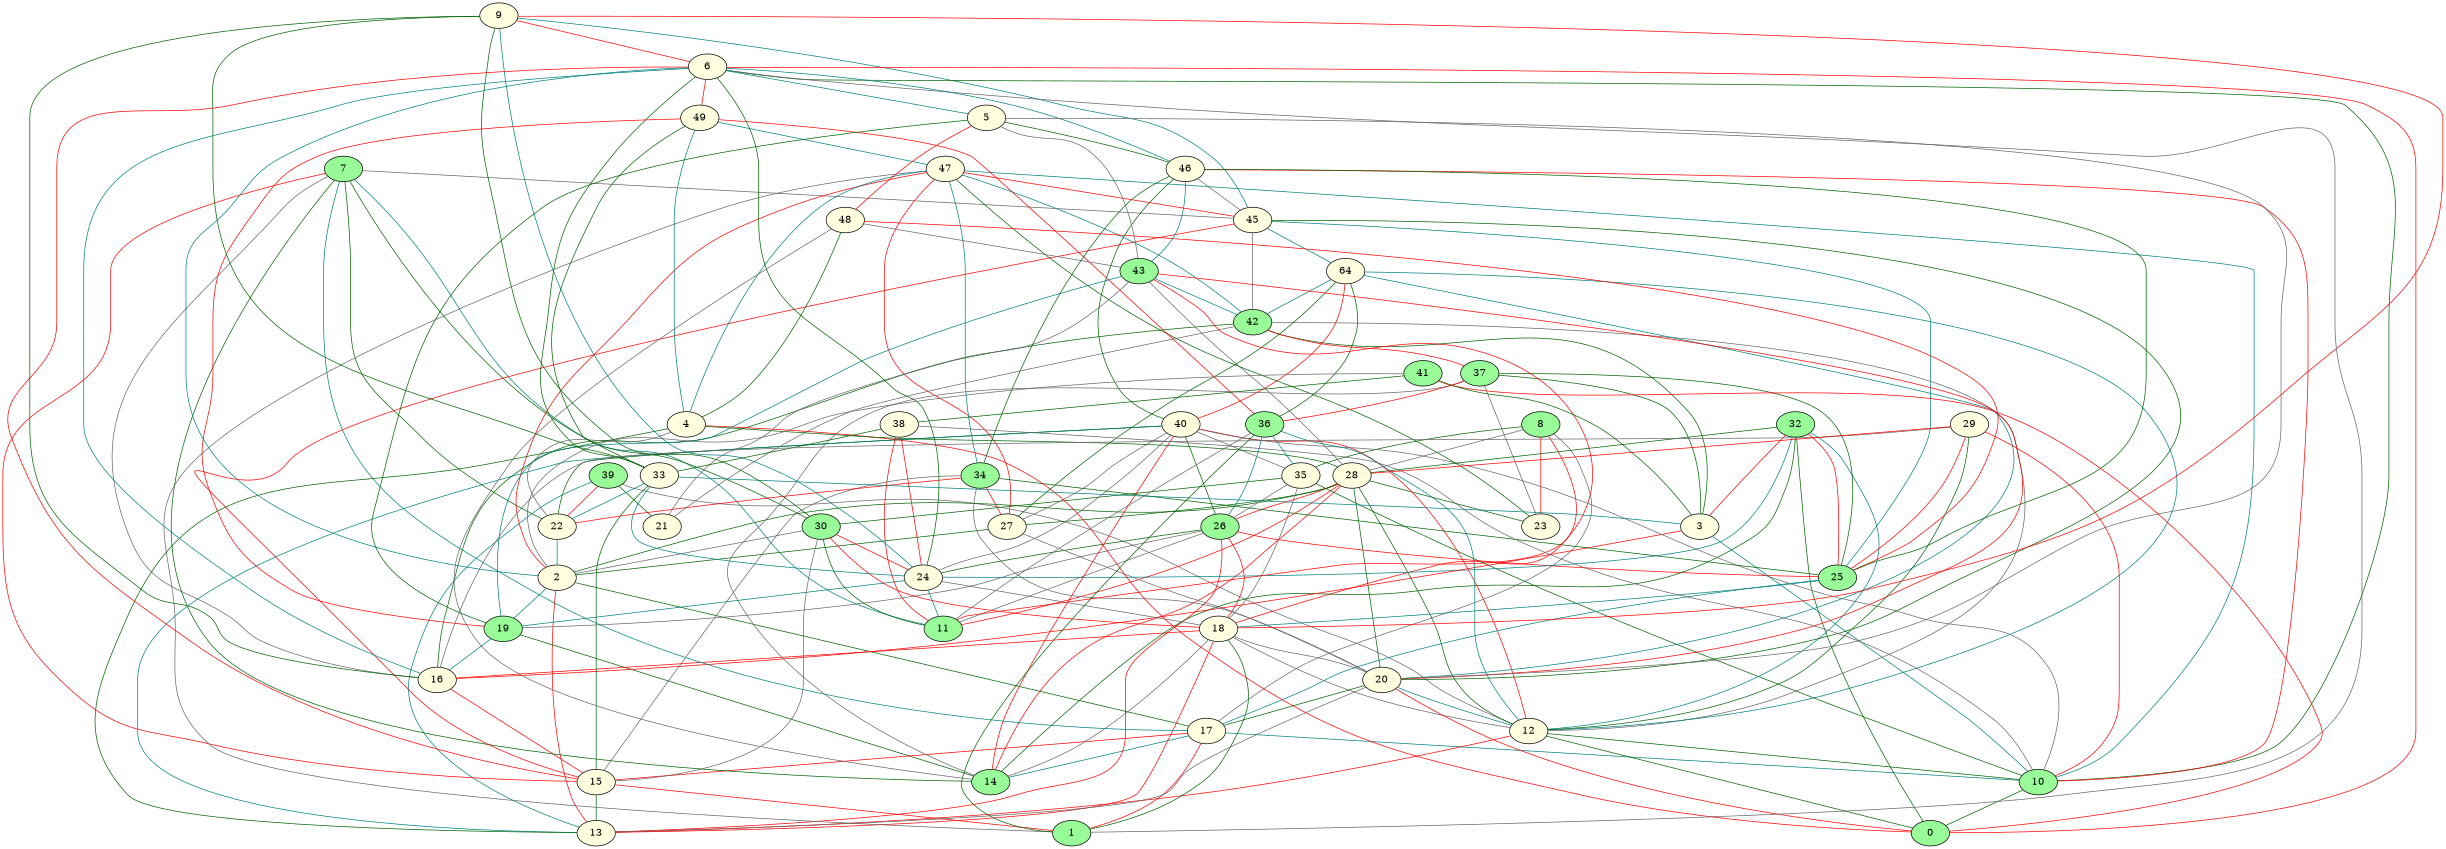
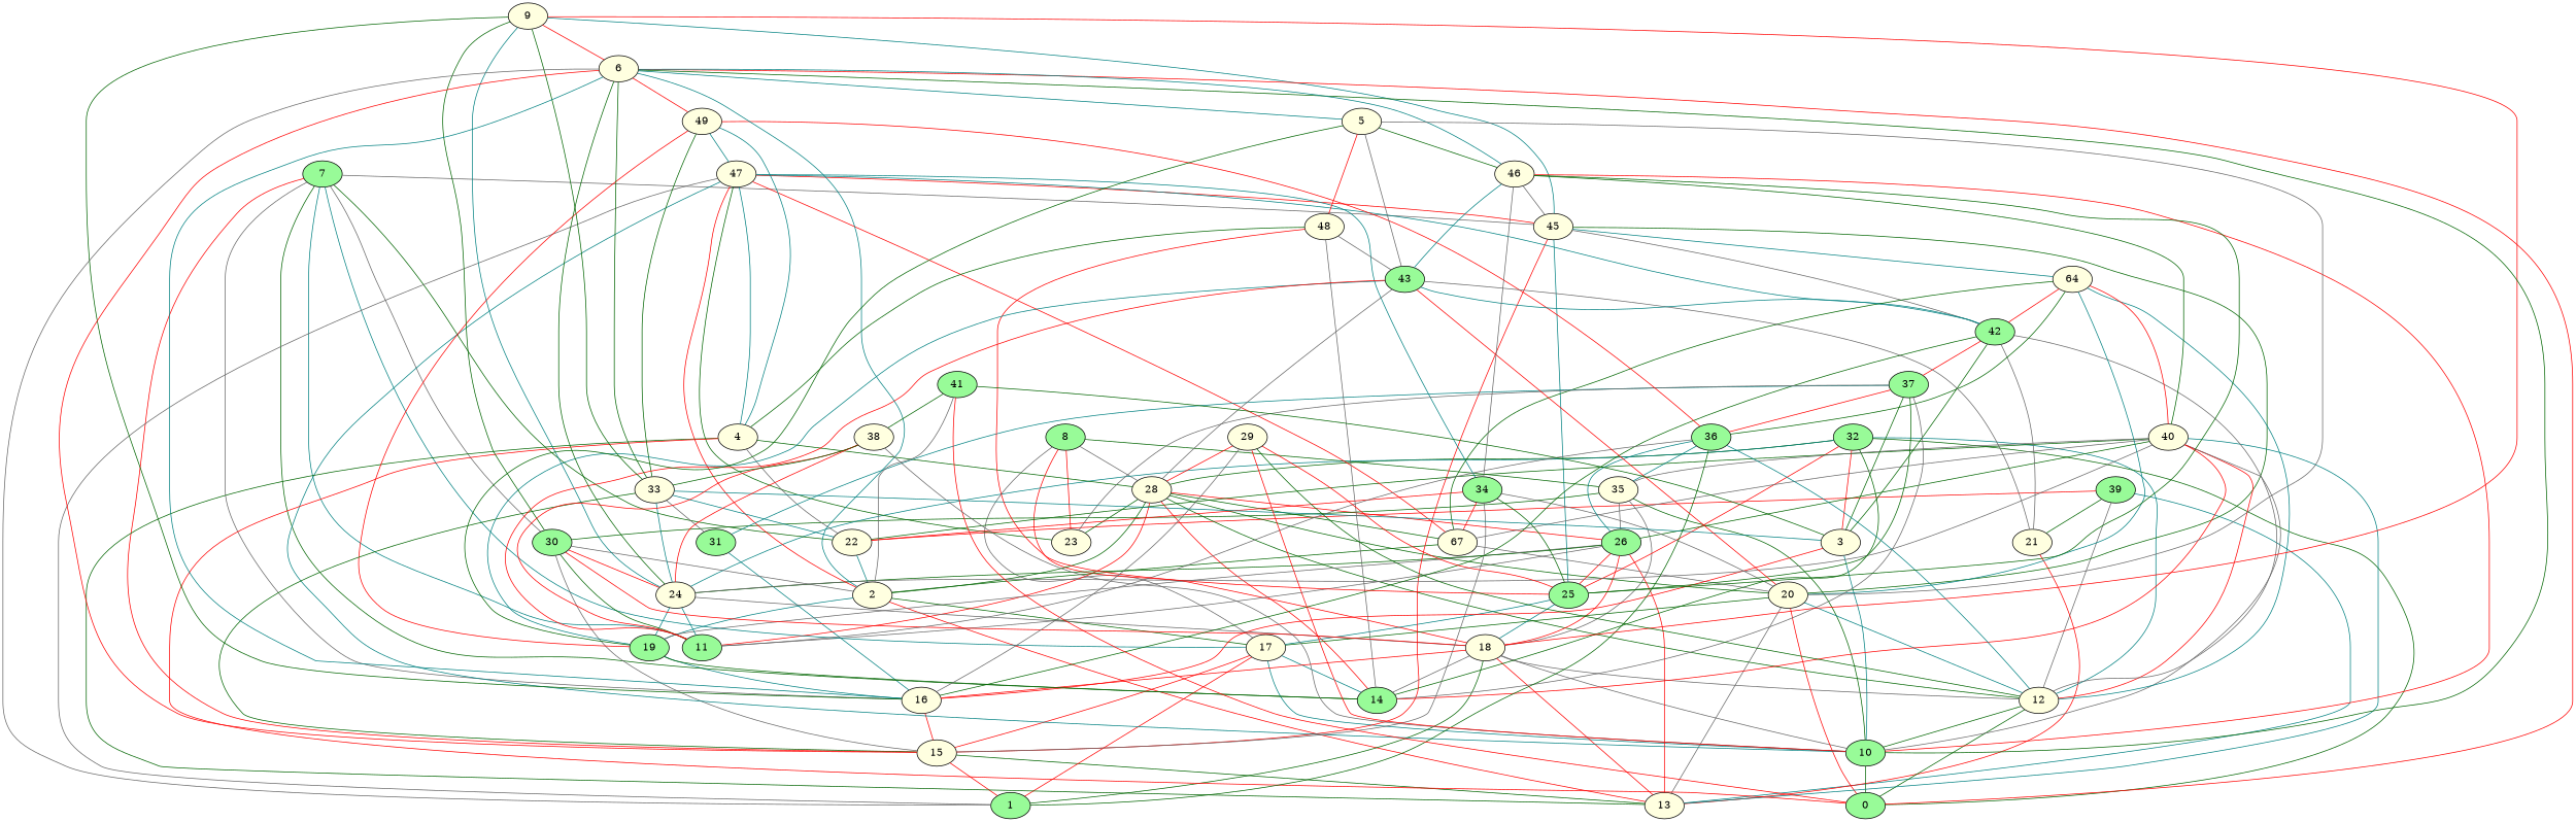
  digraph {
    node [fillcolor=lightyellow style=filled]
    edge [color=darkgreen dir=none]
+   31 [fillcolor=palegreen]
    16
    15
    22
    2
    19 [fillcolor=palegreen]
    17
    13
    39 [fillcolor=palegreen]
    21
    12
    0 [fillcolor=palegreen]
    10 [fillcolor=palegreen]
    14 [fillcolor=palegreen]
    1 [fillcolor=palegreen]
    8 [fillcolor=palegreen]
    23
    28
    35
    18
    26 [fillcolor=palegreen]
    11 [fillcolor=palegreen]
-   27
+   27 [label=67]
    20
    32 [fillcolor=palegreen]
    25 [fillcolor=palegreen]
    3
    24
    7 [fillcolor=palegreen]
    30 [fillcolor=palegreen]
    45
    40
    47
    34 [fillcolor=palegreen]
    42 [fillcolor=palegreen]
    4
    n37 [label=64]
    37 [fillcolor=palegreen]
    49
    33
    36 [fillcolor=palegreen]
    48
    43 [fillcolor=palegreen]
    9
    6
    46
    5
    41 [fillcolor=palegreen]
    38
    29
    subgraph sub_1 {
+     31
      16
      15
      22
      2
      19
      17
      13
      39
      21
      12
      0
      10
      14
      1
      8
      23
      28
      35
      18
      26
      11
      27
      20
      32
      25
      3
      24
      7
      30
      45
      40
      47
      34
      42
      4
      n37
      37
      49
      33
      36
      48
      43
      9
      6
      46
      5
      41
      38
      29
    }
+   31 -> 16 [color=teal]
    16 -> 15 [color=red]
    15 -> 13
    15 -> 1 [color=red]
    22 -> 2 [color=teal]
    2 -> 19 [color=teal]
    2 -> 17
    2 -> 13 [color=red]
    19 -> 16 [color=teal]
    19 -> 14
    17 -> 15 [color=red]
    17 -> 10 [color=teal]
    17 -> 14 [color=teal]
    17 -> 1 [color=red]
    39 -> 22 [color=red]
    39 -> 13 [color=teal]
    39 -> 21
    39 -> 12 [color=gray40]
-   12 -> 13 [color=red]
+   21 -> 13 [color=red]
    12 -> 0
    12 -> 10
    10 -> 0
    8 -> 17 [color=gray40]
    8 -> 23 [color=red]
    8 -> 28 [color=gray40]
    8 -> 35
    8 -> 18 [color=red]
    28 -> 2
    28 -> 12
    28 -> 14 [color=red]
    28 -> 23
    28 -> 26 [color=red]
    28 -> 11 [color=red]
    28 -> 27
    28 -> 20
    35 -> 10
    35 -> 18 [color=gray40]
    35 -> 26 [color=gray40]
    35 -> 30
    18 -> 16 [color=red]
    18 -> 13 [color=red]
    18 -> 12 [color=gray40]
-   18 -> 20 [color=gray40]
+   18 -> 10 [color=gray40]
    18 -> 14 [color=gray40]
    18 -> 1
    26 -> 19 [color=gray40]
    26 -> 13 [color=red]
    26 -> 18 [color=red]
    26 -> 11 [color=gray40]
    26 -> 25 [color=red]
    26 -> 24
    27 -> 2
    27 -> 20 [color=gray40]
    20 -> 17
    20 -> 13 [color=gray40]
    20 -> 12 [color=teal]
    20 -> 0 [color=red]
    32 -> 12 [color=teal]
    32 -> 0
    32 -> 14
    32 -> 28
    32 -> 25 [color=red]
    32 -> 3 [color=red]
    32 -> 24 [color=teal]
    25 -> 17 [color=teal]
    25 -> 18 [color=teal]
    3 -> 16 [color=red]
    3 -> 10 [color=teal]
    24 -> 19 [color=teal]
    24 -> 18 [color=gray40]
    24 -> 11 [color=teal]
    7 -> 16 [color=gray40]
    7 -> 15 [color=red]
    7 -> 22
    7 -> 17 [color=teal]
    7 -> 14
    7 -> 11 [color=teal]
-   7 -> 30
+   7 -> 30 [color=gray40]
    7 -> 45 [color=gray40]
    30 -> 15 [color=gray40]
    30 -> 2 [color=gray40]
    30 -> 18 [color=red]
    30 -> 11
    30 -> 24 [color=red]
    45 -> 15 [color=red]
    45 -> 20
    45 -> 25 [color=teal]
    45 -> 42 [color=gray40]
    45 -> n37 [color=teal]
    40 -> 22
    40 -> 13 [color=teal]
    40 -> 12 [color=red]
    40 -> 10 [color=gray40]
    40 -> 14 [color=red]
    40 -> 35 [color=gray40]
    40 -> 26
    40 -> 27 [color=gray40]
    40 -> 24 [color=gray40]
    47 -> 2 [color=red]
    47 -> 10 [color=teal]
    47 -> 1 [color=gray40]
    47 -> 23
    47 -> 27 [color=red]
    47 -> 45 [color=red]
    47 -> 34 [color=teal]
    47 -> 42 [color=teal]
    47 -> 4 [color=teal]
    34 -> 15 [color=gray40]
    34 -> 22 [color=red]
    34 -> 27 [color=red]
    34 -> 20 [color=gray40]
    34 -> 25
    42 -> 16
    42 -> 21 [color=gray40]
    42 -> 12 [color=gray40]
    42 -> 3
    42 -> 37 [color=red]
    4 -> 22 [color=gray40]
    4 -> 13
    4 -> 0 [color=red]
    4 -> 28
    n37 -> 12 [color=teal]
    n37 -> 27
    n37 -> 20 [color=teal]
    n37 -> 40 [color=red]
-   n37 -> 42 [color=teal]
+   n37 -> 42 [color=red]
    n37 -> 36
+   37 -> 31 [color=teal]
    37 -> 14 [color=gray40]
    37 -> 23 [color=gray40]
    37 -> 25
    37 -> 3
    37 -> 36 [color=red]
    49 -> 19 [color=red]
    49 -> 47 [color=teal]
    49 -> 4 [color=teal]
    49 -> 33
    49 -> 36 [color=red]
+   33 -> 31 [color=gray40]
    33 -> 15
    33 -> 22 [color=teal]
    33 -> 3 [color=teal]
    33 -> 24 [color=teal]
    36 -> 12 [color=teal]
    36 -> 1
    36 -> 35 [color=teal]
    36 -> 26 [color=teal]
    36 -> 11 [color=gray40]
    48 -> 14 [color=gray40]
    48 -> 25 [color=red]
    48 -> 4
    48 -> 43 [color=gray40]
    43 -> 19 [color=teal]
    43 -> 21 [color=gray40]
    43 -> 28 [color=gray40]
    43 -> 11 [color=red]
    43 -> 20 [color=red]
    43 -> 42 [color=teal]
    9 -> 16
    9 -> 18 [color=red]
    9 -> 24 [color=teal]
    9 -> 30
    9 -> 45 [color=teal]
    9 -> 33
    9 -> 6 [color=red]
    6 -> 16 [color=teal]
    6 -> 15 [color=red]
    6 -> 2 [color=teal]
    6 -> 0 [color=red]
    6 -> 10
    6 -> 1 [color=gray40]
    6 -> 24
    6 -> 49 [color=red]
    6 -> 33
    6 -> 46 [color=teal]
    6 -> 5 [color=teal]
    46 -> 10 [color=red]
    46 -> 25
    46 -> 45 [color=gray40]
    46 -> 40
-   46 -> 34
+   46 -> 34 [color=gray40]
    46 -> 43 [color=teal]
    5 -> 19
    5 -> 20 [color=gray40]
    5 -> 48 [color=red]
    5 -> 43 [color=gray40]
    5 -> 46
    41 -> 2 [color=gray40]
    41 -> 0 [color=red]
    41 -> 3
    41 -> 38
    38 -> 10 [color=gray40]
    38 -> 11 [color=red]
    38 -> 24 [color=red]
    38 -> 33
    29 -> 16 [color=gray40]
    29 -> 12
    29 -> 10 [color=red]
    29 -> 28 [color=red]
    29 -> 25 [color=red]
  }
